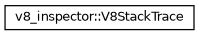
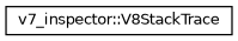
  digraph {
    rankdir=LR
-   n1 [color=black fillcolor=white fontname=Helvetica fontsize=10 height=0.2 label="v8_inspector::V8StackTrace" shape=record style=filled width=0.4]
+   n1 [color=black fillcolor=white fontname=Helvetica fontsize=10 height=0.2 label="v7_inspector::V8StackTrace" shape=record style=filled width=0.4]
  }
